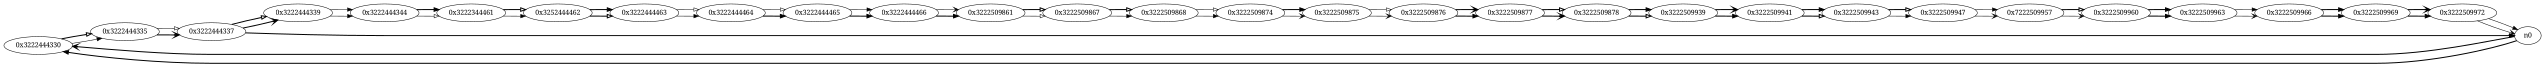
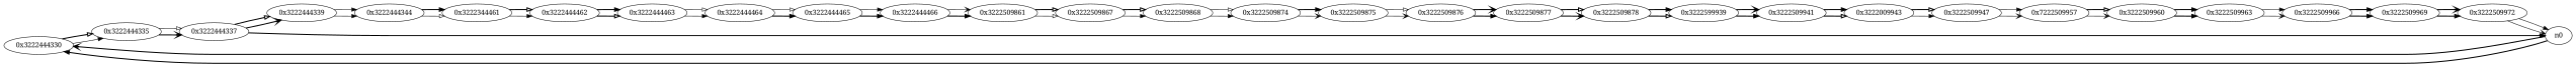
  digraph {
    fontname="Noto Serif"
    rankdir=LR
    node [fontname="Noto Serif"]
    edge [arrowhead=normal fontname="Noto Serif" style=bold]
    n1 [label="0x3222444330"]
    n2 [label="0x3222444335"]
    n3 [label="0x3222444337"]
    n4 [label="0x3222444339"]
    n0
    n5 [label="0x3222444344"]
    n6 [label="0x3222344461"]
-   n7 [label="0x3252444462"]
+   n7 [label="0x3222444462"]
    n8 [label="0x3222444463"]
    n9 [label="0x3222444464"]
    n10 [label="0x3222444465"]
    n11 [label="0x3222444466"]
    n12 [label="0x3222509861"]
    n13 [label="0x3222509867"]
    n14 [label="0x3222509868"]
    n15 [label="0x3222509874"]
    n16 [label="0x3222509875"]
    n17 [label="0x3222509876"]
    n18 [label="0x3222509877"]
    n19 [label="0x3222509878"]
-   n20 [label="0x3222509939"]
+   n20 [label="0x3222599939"]
    n21 [label="0x3222509941"]
-   n22 [label="0x3222509943"]
+   n22 [label="0x3222009943"]
    n23 [label="0x3222509947"]
    n24 [label="0x7222509957"]
    n25 [label="0x3222509960"]
    n26 [label="0x3222509963"]
    n27 [label="0x3222509966"]
    n28 [label="0x3222509969"]
    n29 [label="0x3222509972"]
    n1 -> n2 [style=solid]
    n1 -> n2 [arrowhead=onormal]
    n2 -> n3 [arrowhead=vee]
    n2 -> n3 [arrowhead=onormal style=solid]
    n3 -> n4 [arrowhead=vee]
    n3 -> n4 [arrowhead=onormal]
    n3 -> n0
    n4 -> n5 [style=solid]
    n4 -> n5 [style=solid]
    n0 -> n1
    n0 -> n1 [arrowhead=vee]
    n5 -> n6 [arrowhead=onormal style=solid]
    n5 -> n6
    n6 -> n7 [style=solid]
    n6 -> n7 [arrowhead=onormal]
    n7 -> n8 [arrowhead=onormal]
    n7 -> n8
    n8 -> n9 [style=solid]
    n8 -> n9 [arrowhead=onormal style=solid]
    n9 -> n10
    n9 -> n10 [arrowhead=onormal style=solid]
    n10 -> n11
    n10 -> n11 [style=solid]
    n11 -> n12
    n11 -> n12 [arrowhead=vee style=solid]
    n12 -> n13 [arrowhead=onormal style=solid]
    n12 -> n13 [arrowhead=onormal]
    n13 -> n14 [style=solid]
    n13 -> n14 [arrowhead=onormal]
    n14 -> n15 [style=solid]
    n14 -> n15 [arrowhead=onormal style=solid]
    n15 -> n16 [arrowhead=vee style=solid]
    n15 -> n16
    n16 -> n17 [arrowhead=vee style=solid]
    n16 -> n17 [arrowhead=onormal style=solid]
    n17 -> n18
    n17 -> n18 [arrowhead=vee]
    n18 -> n19 [arrowhead=vee]
    n18 -> n19 [arrowhead=onormal]
    n19 -> n20 [arrowhead=onormal]
    n19 -> n20
    n20 -> n21
    n20 -> n21 [arrowhead=vee]
    n21 -> n22 [arrowhead=onormal]
    n21 -> n22
    n22 -> n23 [style=solid]
    n22 -> n23 [arrowhead=onormal]
    n23 -> n24 [arrowhead=vee style=solid]
    n23 -> n24 [style=solid]
    n24 -> n25 [arrowhead=vee style=solid]
    n24 -> n25 [arrowhead=onormal]
    n25 -> n26
    n25 -> n26
    n26 -> n27 [arrowhead=vee style=solid]
    n26 -> n27 [style=solid]
    n27 -> n28
    n27 -> n28
    n28 -> n29
    n28 -> n29 [arrowhead=vee]
    n29 -> n0 [arrowhead=vee style=solid]
    n29 -> n0 [style=solid]
  }
